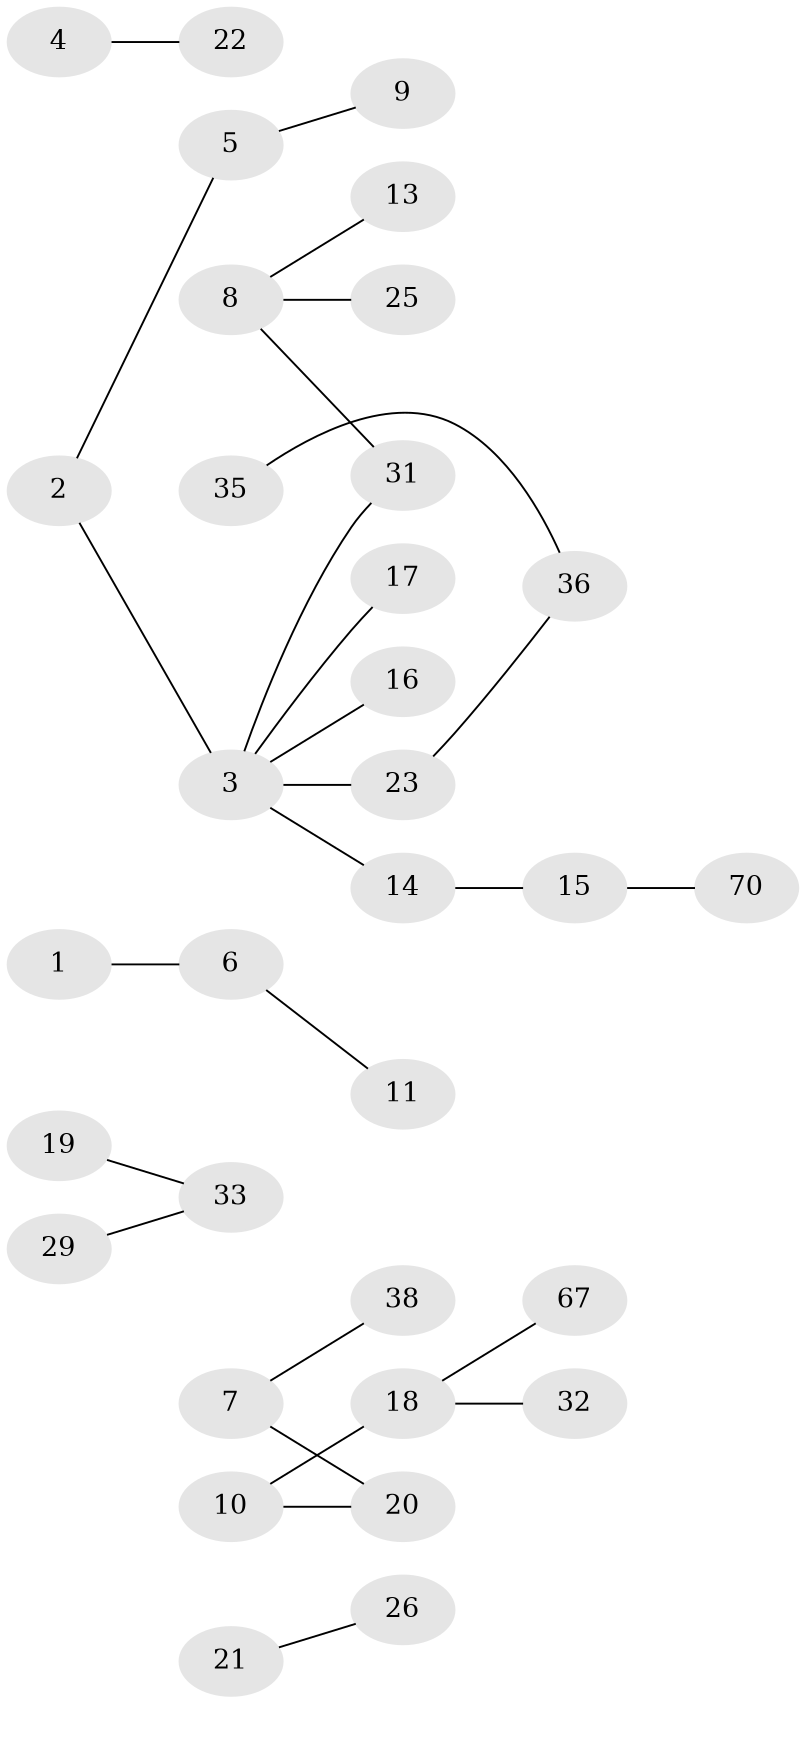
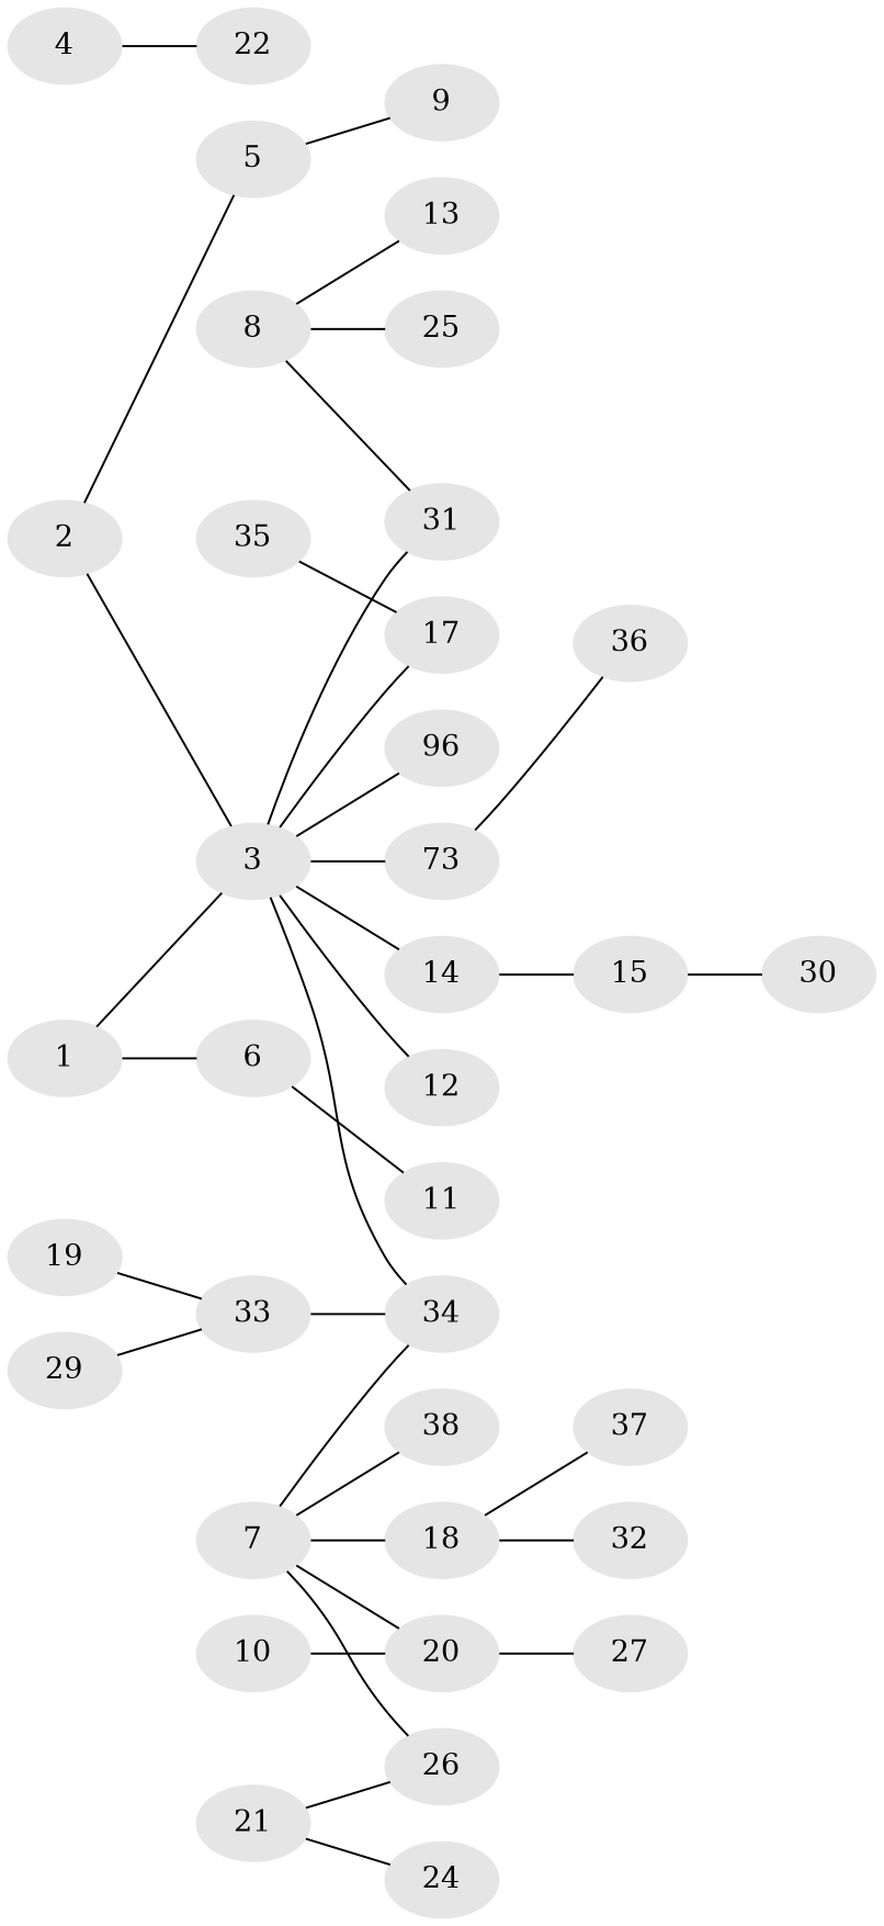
  graph {
    rankdir=LR
    node [color=gray90 style=filled]
    edge [weight=1.0]
    1
    3
    6
+   12
    14
-   16
+   16 [label=96]
    17
-   23
+   23 [label=73]
    31
+   34
    11
    2
    5
    9
    15
    36
    4
    22
    7
    18
    20
    26
    38
    32
-   37 [label=67]
+   37
+   27
    8
    13
    25
    10
-   30 [label=70]
+   30
    19
    33
    21
+   24
    29
    35
+   1 -- 3
    1 -- 6
+   3 -- 12
    3 -- 14
    3 -- 16
    3 -- 17
    3 -- 23
    3 -- 31
+   3 -- 34
    6 -- 11
    14 -- 15
    23 -- 36
    2 -- 3
    2 -- 5
    5 -- 9
    15 -- 30
    4 -- 22
-   10 -- 18
+   7 -- 34
+   7 -- 18
    7 -- 20
+   7 -- 26
    7 -- 38
    18 -- 32
    18 -- 37
+   20 -- 27
    8 -- 31
    8 -- 13
    8 -- 25
    10 -- 20
    19 -- 33
+   33 -- 34
    21 -- 26
+   21 -- 24
    29 -- 33
-   35 -- 36
+   35 -- 17
  }
